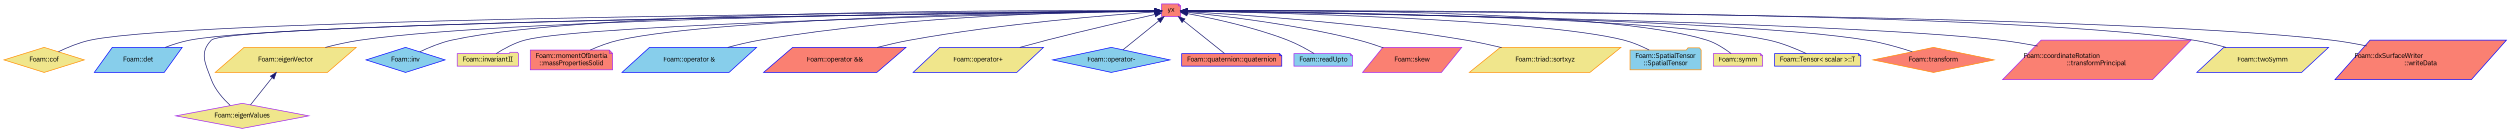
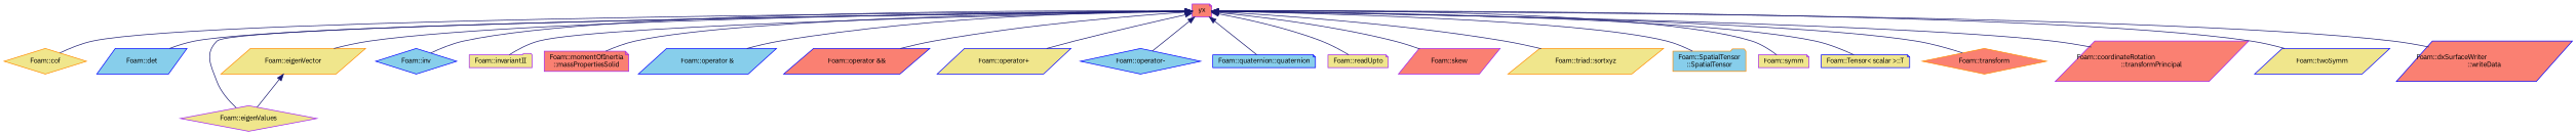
  digraph {
    fontname="IBM Plex Sans"
    rankdir=TB
    node [color=blue fillcolor=khaki fontname="IBM Plex Sans" fontsize=10 shape=parallelogram style=filled]
    edge [color=midnightblue dir=back fontname="IBM Plex Sans" fontsize=10 labelfontname=Helvetica labelfontsize=10 style=solid]
    n1 [color=purple fillcolor=salmon fontcolor=black height=0.2 label=yx shape=note width=0.4]
    n2 [color=darkorange height=0.2 label="Foam::cof" shape=diamond width=0.4]
    n3 [fillcolor=skyblue height=0.2 label="Foam::det" width=0.4]
    n4 [color=purple height=0.2 label="Foam::eigenValues" shape=diamond width=0.4]
    n5 [color=darkorange height=0.2 label="Foam::eigenVector" width=0.4]
    n6 [fillcolor=skyblue height=0.2 label="Foam::inv" shape=diamond width=0.4]
    n7 [color=purple height=0.2 label="Foam::invariantII" shape=folder width=0.4]
    n8 [color=purple fillcolor=salmon height=0.2 label="Foam::momentOfInertia\l::massPropertiesSolid" shape=note width=0.4]
    n9 [fillcolor=skyblue height=0.2 label="Foam::operator &" width=0.4]
    n10 [fillcolor=salmon height=0.2 label="Foam::operator &&" width=0.4]
    n11 [height=0.2 label="Foam::operator+" width=0.4]
    n12 [fillcolor=skyblue height=0.2 label="Foam::operator-" shape=diamond width=0.4]
-   n13 [fillcolor=salmon height=0.2 label="Foam::quaternion::quaternion" shape=note width=0.4]
-   n14 [color=purple fillcolor=skyblue height=0.2 label="Foam::readUpto" shape=note width=0.4]
+   n13 [fillcolor=skyblue height=0.2 label="Foam::quaternion::quaternion" shape=note width=0.4]
+   n14 [color=purple height=0.2 label="Foam::readUpto" shape=note width=0.4]
    n15 [color=purple fillcolor=salmon height=0.2 label="Foam::skew" width=0.4]
    n16 [color=darkorange height=0.2 label="Foam::triad::sortxyz" width=0.4]
    n17 [color=darkorange fillcolor=skyblue height=0.2 label="Foam::SpatialTensor\l::SpatialTensor" shape=folder width=0.4]
    n18 [color=purple height=0.2 label="Foam::symm" shape=note width=0.4]
    n19 [height=0.2 label="Foam::Tensor\< scalar \>::T" shape=note width=0.4]
    n20 [color=darkorange fillcolor=salmon height=0.2 label="Foam::transform" shape=diamond width=0.4]
    n21 [color=purple fillcolor=salmon height=0.2 label="Foam::coordinateRotation\l::transformPrincipal" width=0.4]
    n22 [height=0.2 label="Foam::twoSymm" width=0.4]
    n23 [fillcolor=salmon height=0.2 label="Foam::dxSurfaceWriter\l::writeData" width=0.4]
    n1 -> n2
    n1 -> n3
    n1 -> n4
    n1 -> n5
    n1 -> n6
    n1 -> n7
    n1 -> n8
    n1 -> n9
    n1 -> n10
    n1 -> n11
    n1 -> n12
    n1 -> n13
    n1 -> n14
    n1 -> n15
    n1 -> n16
    n1 -> n17
    n1 -> n18
    n1 -> n19
    n1 -> n20
    n1 -> n21
    n1 -> n22
    n1 -> n23
    n5 -> n4
  }
